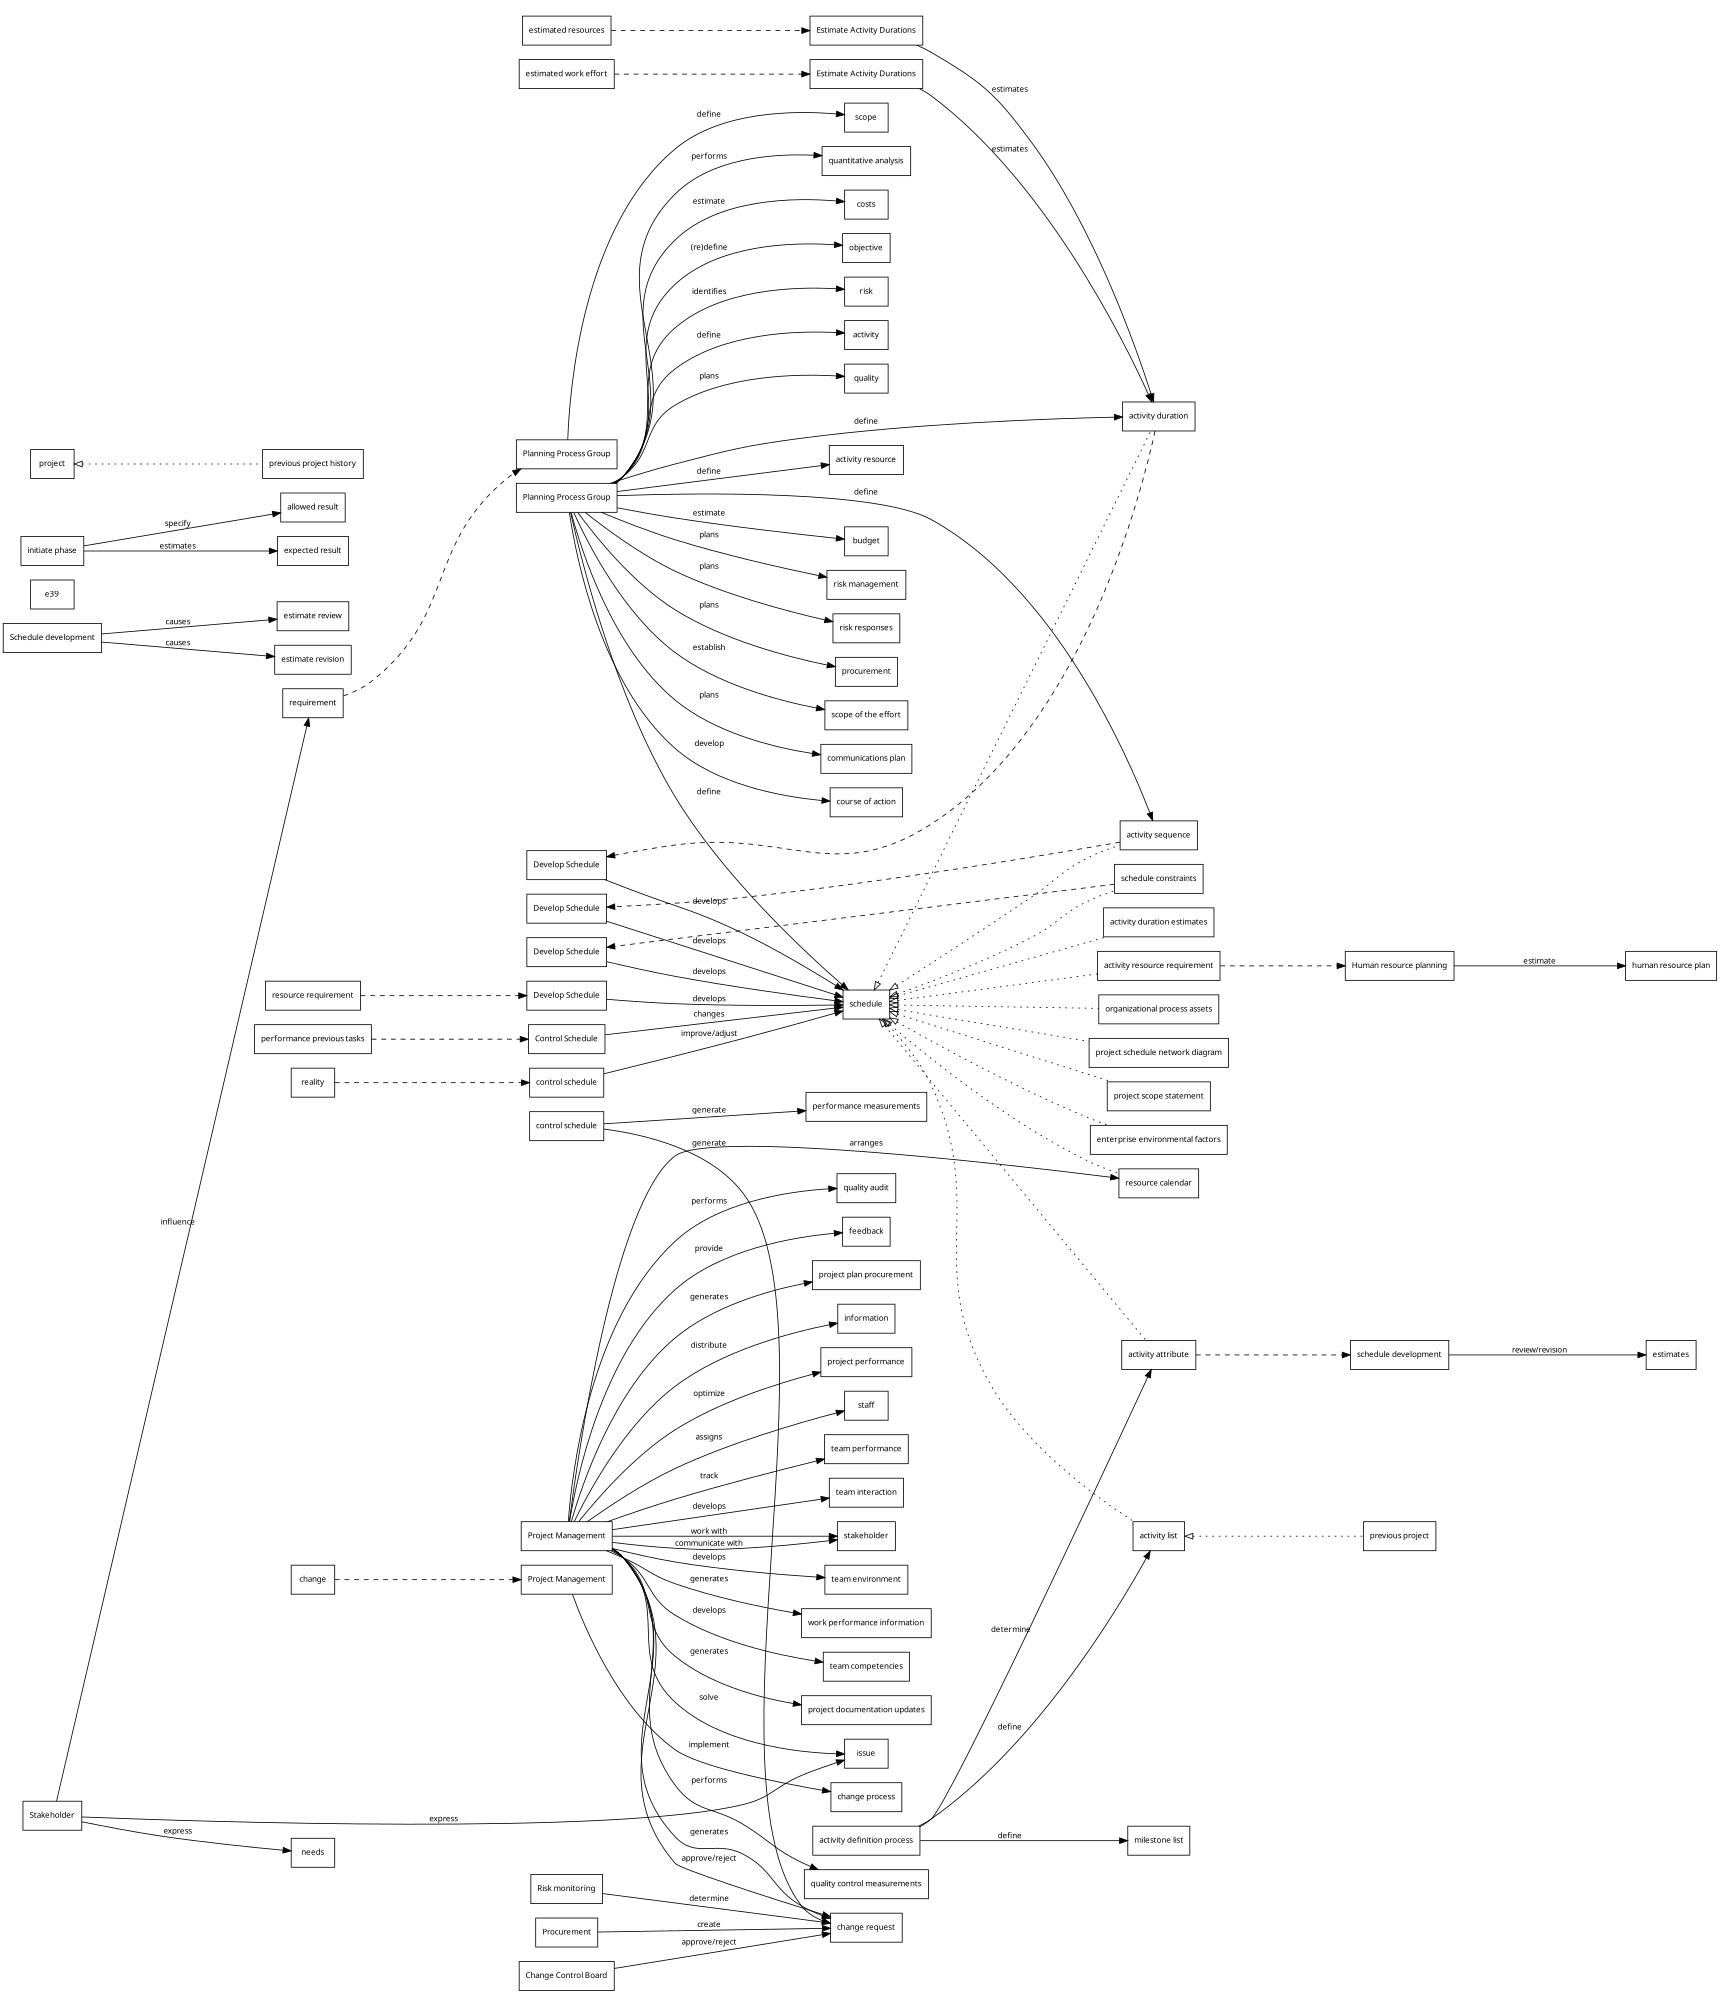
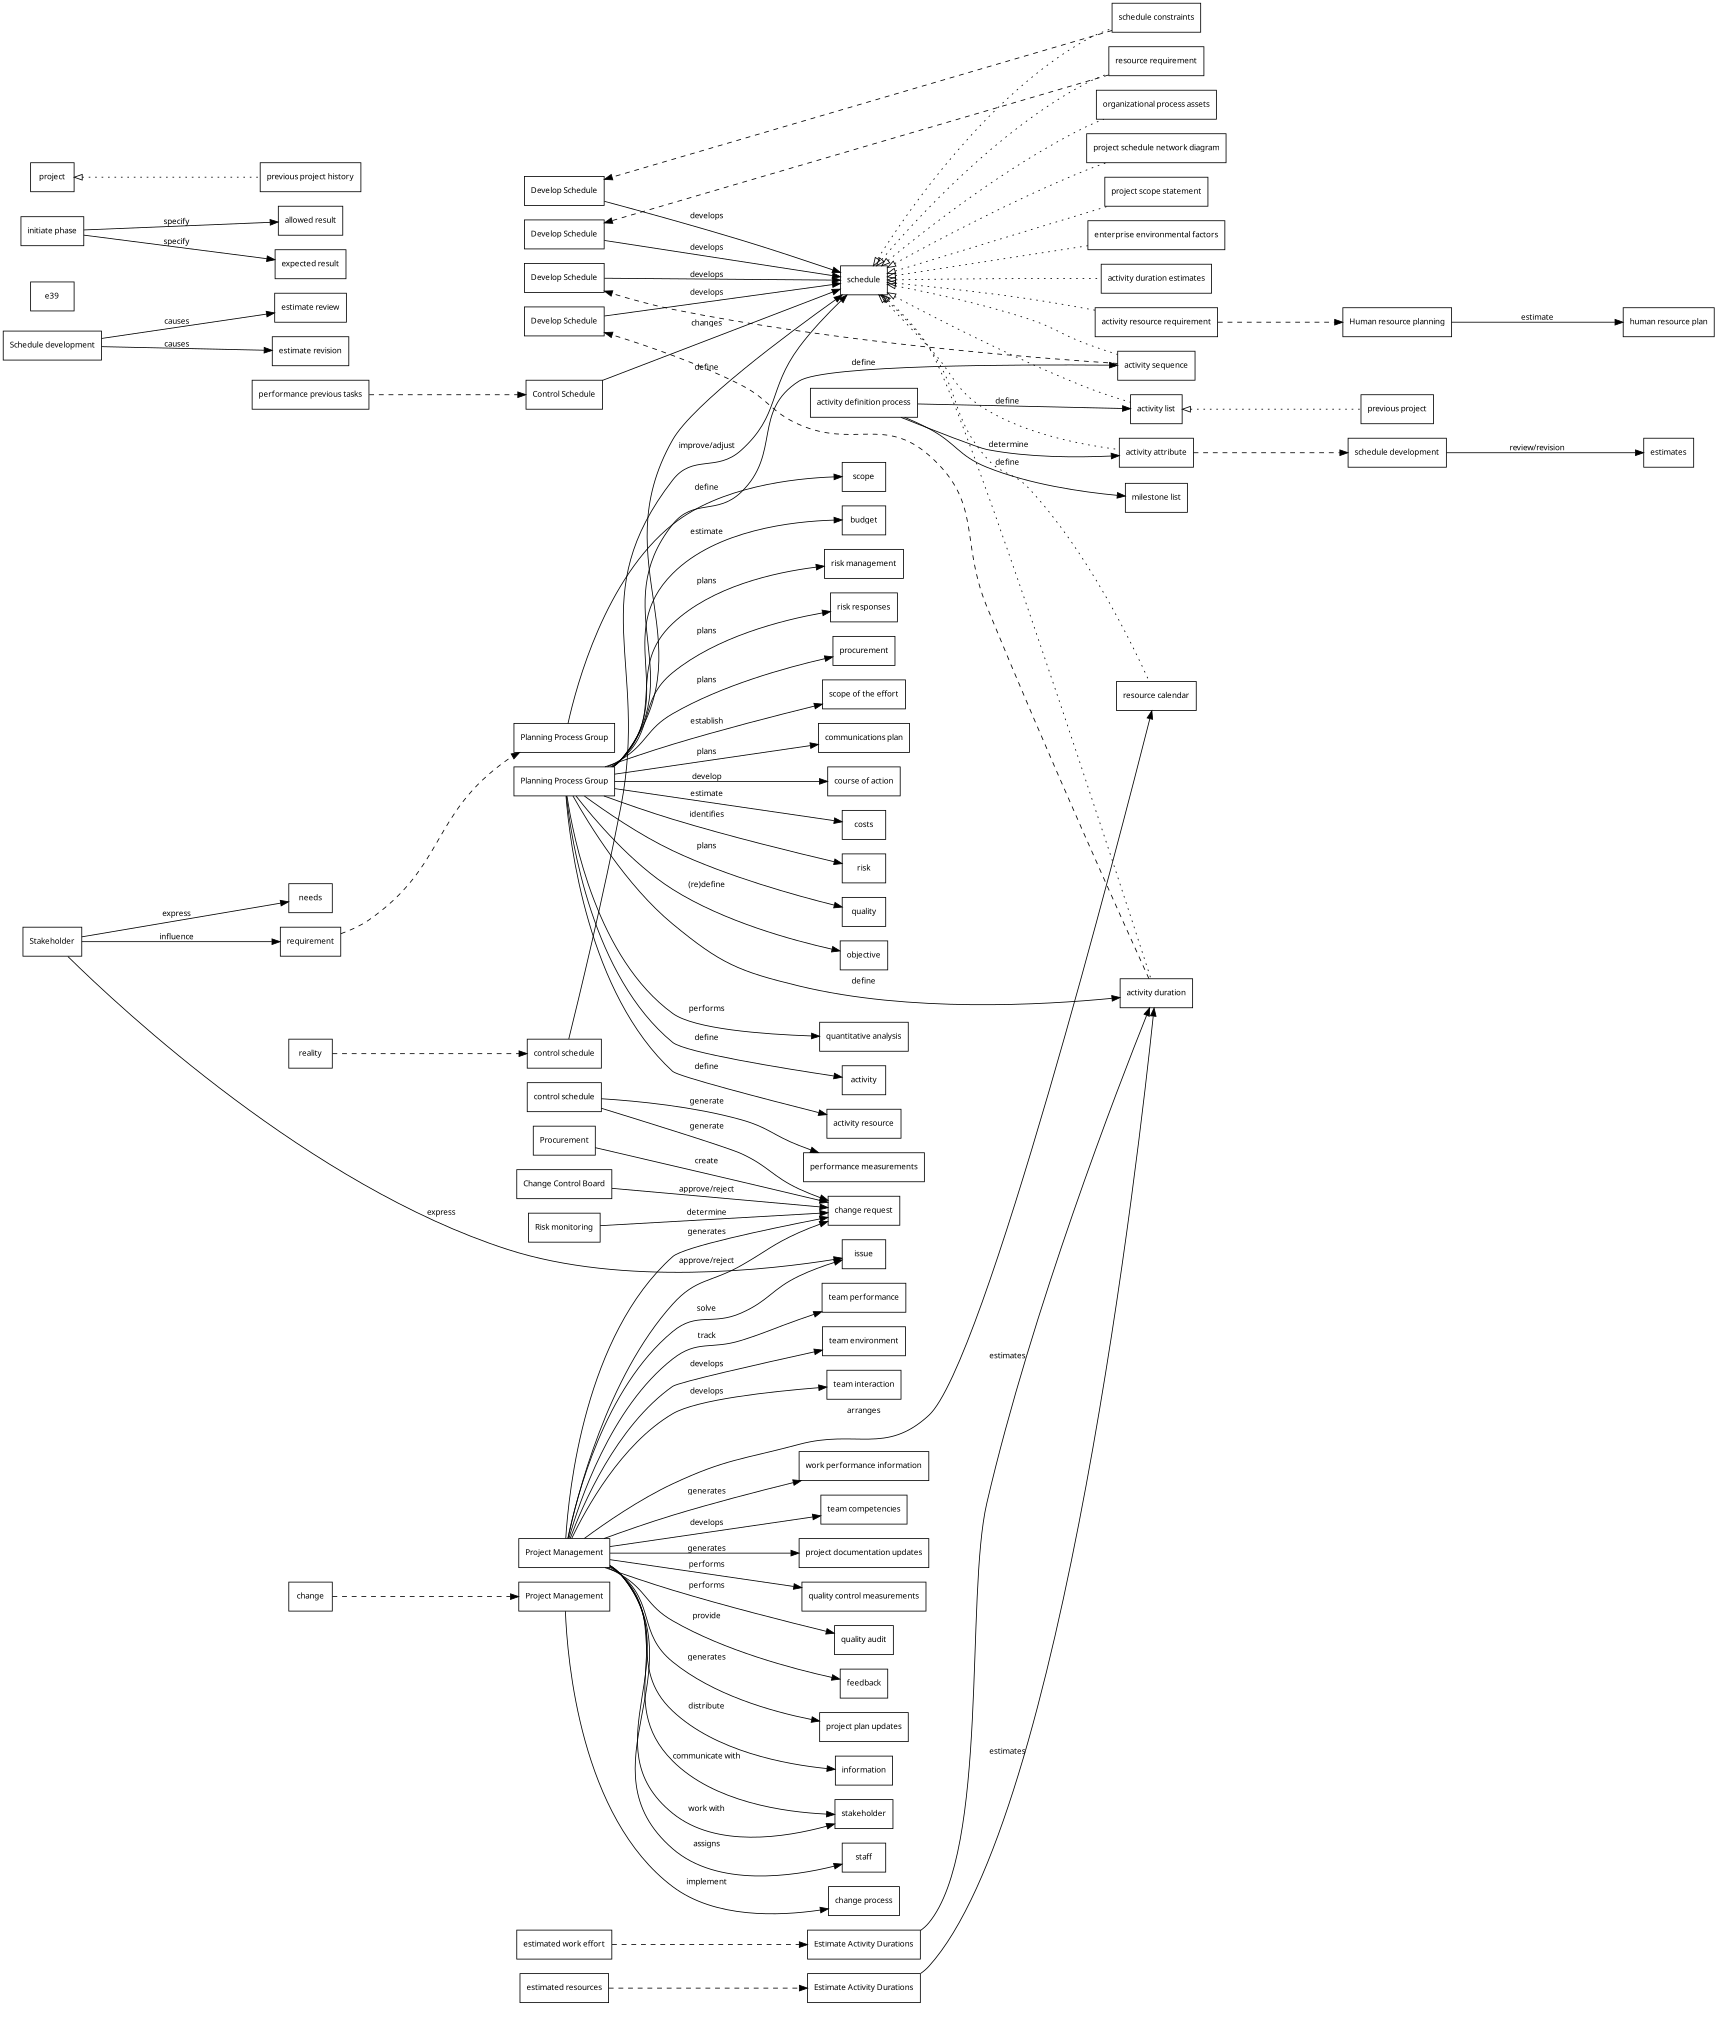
  digraph {
    fontname="Noto Sans"
    rankdir=LR
    ranksep=2.0
    node [fontname="Noto Sans" fontsize=10 shape=box]
    edge [fontname="Noto Sans" fontsize=10 labelfontname=Helvetica labelfontsize=10]
    n1 [label="Estimate Activity Durations"]
    n2 [label="Estimate Activity Durations"]
    n3 [label="Planning Process Group"]
    n4 [label="Planning Process Group"]
    n5 [label="Project Management"]
    n6 [label="Project Management"]
    n7 [label="Develop Schedule"]
    n8 [label="Develop Schedule"]
    n9 [label="Develop Schedule"]
    n10 [label="Develop Schedule"]
    n11 [label="control schedule"]
    n12 [label="control schedule"]
    n13 [label="activity duration"]
    n14 [label=schedule]
    n15 [label="quantitative analysis"]
    n16 [label=activity]
    n17 [label="activity resource"]
    n18 [label=budget]
    n19 [label="risk management"]
    n20 [label="risk responses"]
    n21 [label=procurement]
    n22 [label="scope of the effort"]
    n23 [label="communications plan"]
    n24 [label="course of action"]
    n25 [label=costs]
    n26 [label=risk]
    n27 [label=quality]
    n28 [label=objective]
    n29 [label="activity sequence"]
    n30 [label=scope]
    n31 [label="work performance information"]
    n32 [label="team competencies"]
    n33 [label="project documentation updates"]
    n34 [label="resource calendar"]
    n35 [label="quality control measurements"]
    n36 [label="quality audit"]
    n37 [label=feedback]
-   n38 [label="project plan procurement"]
+   n38 [label="project plan updates"]
    n39 [label=information]
-   n40 [label="project performance"]
    n41 [label=stakeholder]
    n42 [label=staff]
    n43 [label="team performance"]
    n44 [label=issue]
    n45 [label="change request"]
    n46 [label="team environment"]
    n47 [label="team interaction"]
    n48 [label="change process"]
    n49 [label="performance measurements"]
    n50 [label="resource requirement"]
    n51 [label="activity resource requirement"]
    n52 [label="Human resource planning"]
    n53 [label="human resource plan"]
    n54 [label="schedule constraints"]
    n55 [label="organizational process assets"]
    n56 [label="activity list"]
    n57 [label="activity attribute"]
    n58 [label="project schedule network diagram"]
    n59 [label="project scope statement"]
    n60 [label="enterprise environmental factors"]
    n61 [label="activity duration estimates"]
    n62 [label=needs]
    n63 [label="activity definition process"]
    n64 [label="milestone list"]
    n65 [label="previous project"]
    n66 [label="schedule development"]
    n67 [label=reality]
    n68 [label="estimate review"]
    n69 [label=requirement]
    n70 [label="estimated resources"]
    n71 [label=estimates]
    n72 [label="estimated work effort"]
    n73 [label="Control Schedule"]
    e39
    n75 [label="initiate phase"]
    n76 [label="allowed result"]
    n77 [label="expected result"]
    n78 [label=change]
    n79 [label=project]
    n80 [label="previous project history"]
    n81 [label="Risk monitoring"]
    n82 [label="estimate revision"]
    n83 [label=Procurement]
    n84 [label="performance previous tasks"]
    n85 [label=Stakeholder]
    n86 [label="Change Control Board"]
    n87 [label="Schedule development"]
    subgraph cluster_1 {
      style=invis
      n1
      n2
    }
    subgraph cluster_2 {
      style=invis
      n3
      n4
    }
    subgraph cluster_3 {
      style=invis
      n5
      n6
    }
    subgraph cluster_4 {
      style=invis
      n7
      n8
      n9
      n10
    }
    subgraph cluster_5 {
      style=invis
      n11
      n12
    }
    subgraph cluster_6 {
      style=invis
    }
    subgraph cluster_7 {
      style=invis
    }
    subgraph cluster_8 {
      style=invis
    }
    subgraph cluster_9 {
      style=invis
    }
    n1 -> n13 [label=estimates]
    n2 -> n13 [label=estimates]
    n3 -> n13 [label=define]
    n3 -> n14 [label=define]
    n3 -> n15 [label=performs]
    n3 -> n16 [label=define]
    n3 -> n17 [label=define]
    n3 -> n18 [label=estimate]
    n3 -> n19 [label=plans]
    n3 -> n20 [label=plans]
    n3 -> n21 [label=plans]
    n3 -> n22 [label=establish]
    n3 -> n23 [label=plans]
    n3 -> n24 [label=develop]
    n3 -> n25 [label=estimate]
    n3 -> n26 [label=identifies]
    n3 -> n27 [label=plans]
    n3 -> n28 [label="(re)define"]
    n3 -> n29 [label=define]
    n4 -> n30 [label=define]
    n5 -> n31 [label=generates]
    n5 -> n32 [label=develops]
    n5 -> n33 [label=generates]
    n5 -> n34 [label=arranges]
    n5 -> n35 [label=performs]
    n5 -> n36 [label=performs]
    n5 -> n37 [label=provide]
    n5 -> n38 [label=generates]
    n5 -> n39 [label=distribute]
-   n5 -> n40 [label=optimize]
    n5 -> n41 [label="work with"]
    n5 -> n41 [label="communicate with"]
    n5 -> n42 [label=assigns]
    n5 -> n43 [label=track]
    n5 -> n44 [label=solve]
    n5 -> n45 [label="approve/reject"]
    n5 -> n45 [label=generates]
    n5 -> n46 [label=develops]
    n5 -> n47 [label=develops]
    n6 -> n48 [label=implement]
    n7 -> n14 [label=develops]
    n8 -> n14 [label=develops]
    n9 -> n14 [label=develops]
    n10 -> n14 [label=develops]
    n11 -> n14 [label="improve/adjust"]
    n12 -> n45 [label=generate]
    n12 -> n49 [label=generate]
    n13 -> n7 [style=dashed]
    n14 -> n13 [arrowtail=empty dir=back style=dotted]
    n14 -> n29 [arrowtail=empty dir=back style=dotted]
    n14 -> n34 [arrowtail=empty dir=back style=dotted]
+   n14 -> n50 [arrowtail=empty dir=back style=dotted]
    n14 -> n51 [arrowtail=empty dir=back style=dotted]
    n14 -> n54 [arrowtail=empty dir=back style=dotted]
    n14 -> n55 [arrowtail=empty dir=back style=dotted]
    n14 -> n56 [arrowtail=empty dir=back style=dotted]
    n14 -> n57 [arrowtail=empty dir=back style=dotted]
    n14 -> n58 [arrowtail=empty dir=back style=dotted]
    n14 -> n59 [arrowtail=empty dir=back style=dotted]
    n14 -> n60 [arrowtail=empty dir=back style=dotted]
    n14 -> n61 [arrowtail=empty dir=back style=dotted]
    n29 -> n10 [style=dashed]
    n50 -> n9 [style=dashed]
    n51 -> n52 [style=dashed]
    n52 -> n53 [label=estimate]
    n54 -> n8 [style=dashed]
    n56 -> n65 [arrowtail=empty dir=back style=dotted]
    n57 -> n66 [style=dashed]
    n63 -> n56 [label=define]
    n63 -> n57 [label=" determine"]
    n63 -> n64 [label=define]
    n66 -> n71 [label="review/revision"]
    n67 -> n11 [style=dashed]
    n69 -> n4 [style=dashed]
    n70 -> n1 [style=dashed]
    n72 -> n2 [style=dashed]
    n73 -> n14 [label=changes]
    n75 -> n76 [label=specify]
-   n75 -> n77 [label=estimates]
+   n75 -> n77 [label=specify]
    n78 -> n6 [style=dashed]
    n79 -> n80 [arrowtail=empty dir=back style=dotted]
    n81 -> n45 [label=determine]
    n83 -> n45 [label=create]
    n84 -> n73 [style=dashed]
    n85 -> n44 [label=express]
    n85 -> n62 [label=express]
    n85 -> n69 [label=influence]
    n86 -> n45 [label="approve/reject"]
    n87 -> n68 [label=causes]
    n87 -> n82 [label=causes]
  }
